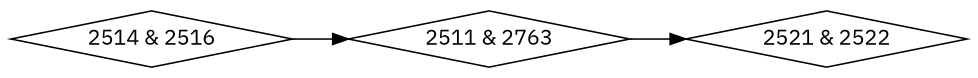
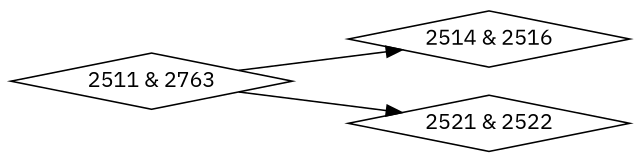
  digraph {
    fontname="IBM Plex Sans"
    rankdir=LR
    node [fontname="IBM Plex Sans" shape=diamond]
    edge [fontname="IBM Plex Sans"]
    n1 [label="2511 & 2763"]
    n2 [label="2514 & 2516"]
    n3 [label="2521 & 2522"]
-   n2 -> n1
+   n1 -> n2
    n1 -> n3
  }
